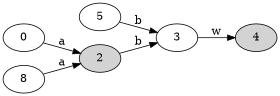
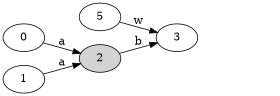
  digraph {
    rankdir=LR
    2 [style=filled]
    0
-   1 [label=8]
+   1
    3
-   4 [style=filled]
    5
    2 -> 3 [label=b]
    0 -> 2 [label=a]
    1 -> 2 [label=a]
-   3 -> 4 [label=w]
-   5 -> 3 [label=b]
+   5 -> 3 [label=w]
  }
